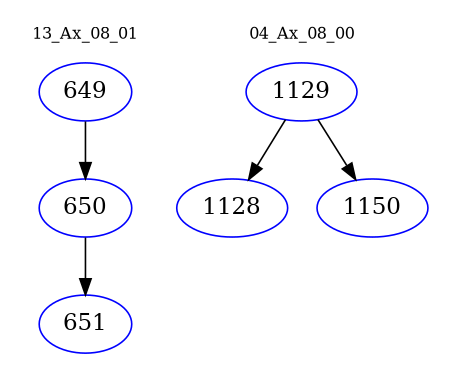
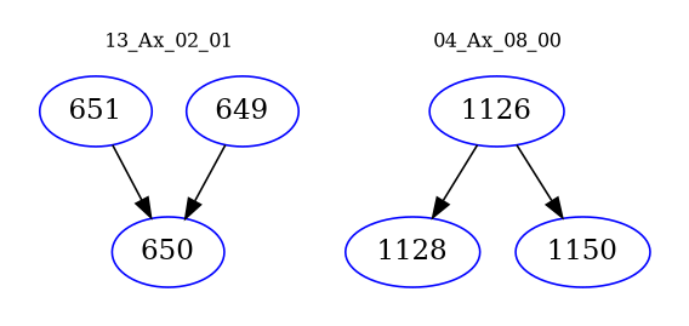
  digraph {
    node [color=blue]
    edge [color=black]
    n1 [label=650]
    n2 [label=649]
    n3 [label=651]
-   n4 [label=1129]
+   n4 [label=1126]
    n5 [label=1128]
    n6 [label=1150]
    subgraph cluster_1 {
      color=white
      fontsize=10
-     label="13_Ax_08_01"
+     label="13_Ax_02_01"
      n1
      n2
      n3
    }
    subgraph cluster_2 {
      color=white
      fontsize=10
      label="04_Ax_08_00"
      n4
      n5
      n6
    }
-   n1 -> n3
+   n3 -> n1
    n2 -> n1
    n4 -> n5
    n4 -> n6
  }
